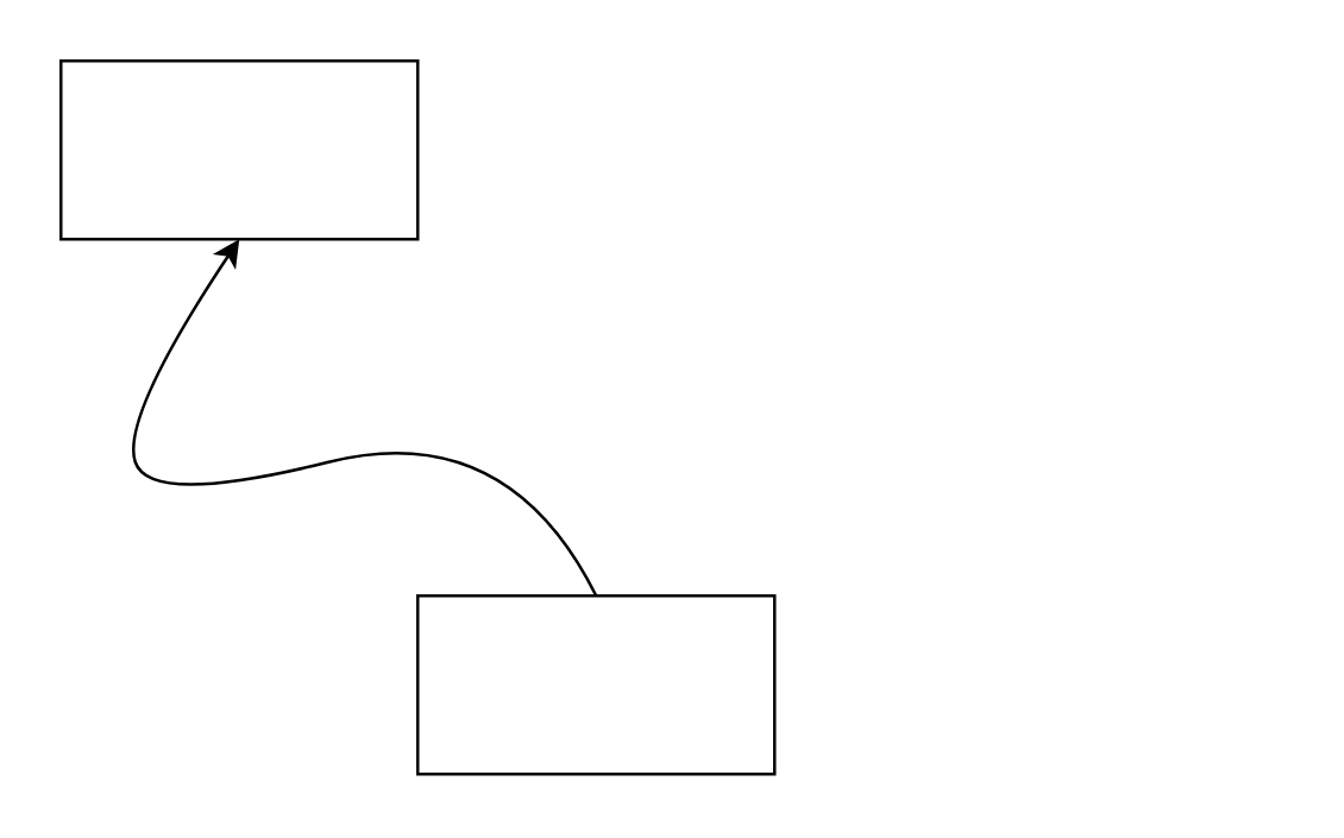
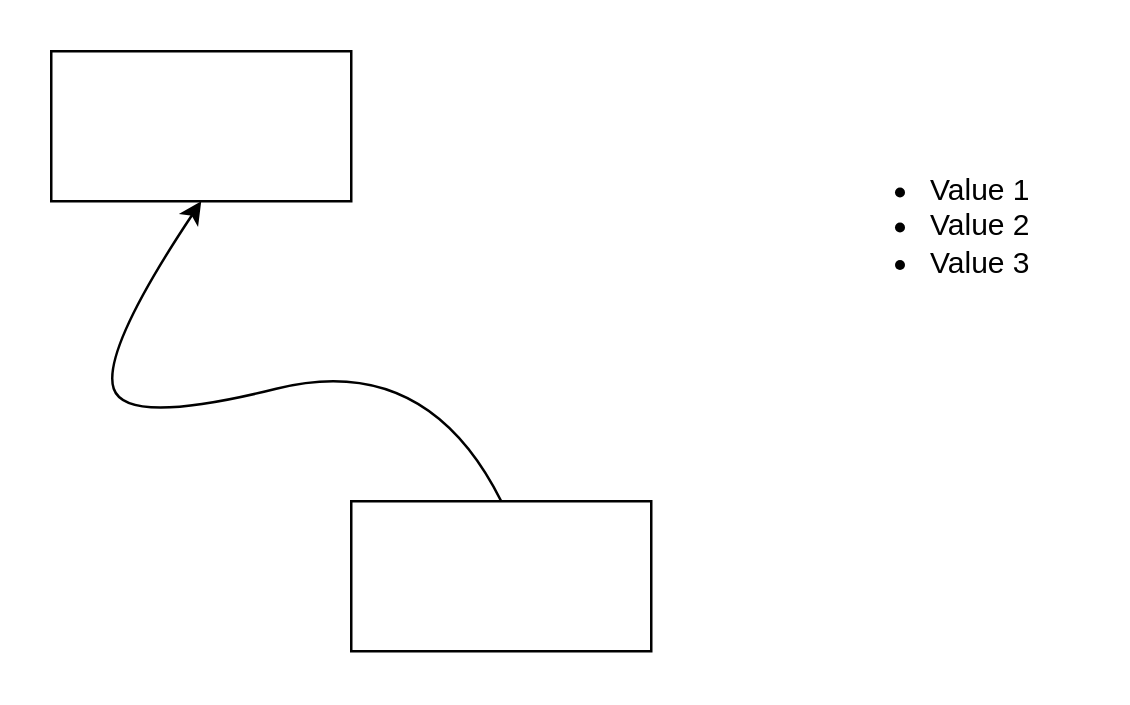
  <mxCell id="0" />
  <mxCell id="1" parent="0" />
  <mxCell id="2" value="" style="rounded=0;whiteSpace=wrap;html=1;" parent="1" vertex="1"><mxGeometry x="140" y="200" width="120" height="60" as="geometry" /></mxCell>
  <mxCell id="3" value="" style="rounded=0;whiteSpace=wrap;html=1;" parent="1" vertex="1"><mxGeometry x="20" y="20" width="120" height="60" as="geometry" /></mxCell>
  <mxCell id="4" value="" style="curved=1;endArrow=classic;html=1;entryX=0.5;entryY=1;entryDx=0;entryDy=0;exitX=0.5;exitY=0;exitDx=0;exitDy=0;" parent="1" source="2" target="3" edge="1"><mxGeometry width="50" height="50" relative="1" as="geometry"><mxPoint x="180" y="250" as="sourcePoint" /><mxPoint x="230" y="200" as="targetPoint" /><Array as="points"><mxPoint x="170" y="140" /><mxPoint x="50" y="170" /><mxPoint x="40" y="140" /></Array></mxGeometry></mxCell>
+ <mxCell id="5" value="&lt;ul&gt;&lt;li&gt;Value 1&lt;/li&gt;&lt;li&gt;Value 2&lt;/li&gt;&lt;li&gt;Value 3&lt;/li&gt;&lt;/ul&gt;" style="text;strokeColor=none;fillColor=none;html=1;whiteSpace=wrap;verticalAlign=middle;overflow=hidden;" vertex="1" parent="1"><mxGeometry x="330" y="50" width="100" height="80" as="geometry" /></mxCell>
